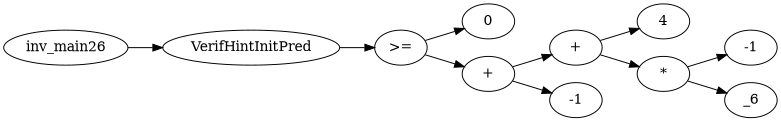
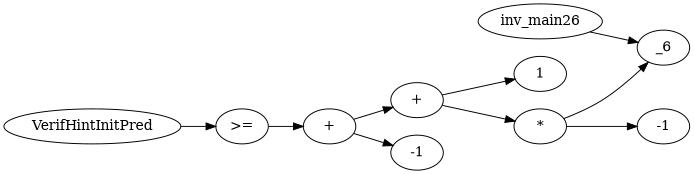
  digraph {
    rankdir=LR
    n1 [label=inv_main26]
    n2 [label=VerifHintInitPred]
    n3 [label=">="]
-   n4 [label=0]
    n5 [label="+"]
    n6 [label="+"]
    n7 [label=-1]
-   n8 [label=4]
+   n8 [label=1]
    n9 [label="*"]
    n10 [label=-1]
    n11 [label=_6]
-   n1 -> n2
+   n1 -> n11
    n2 -> n3
-   n3 -> n4
    n3 -> n5
    n5 -> n6
    n5 -> n7
    n6 -> n8
    n6 -> n9
    n9 -> n10
    n9 -> n11
  }
